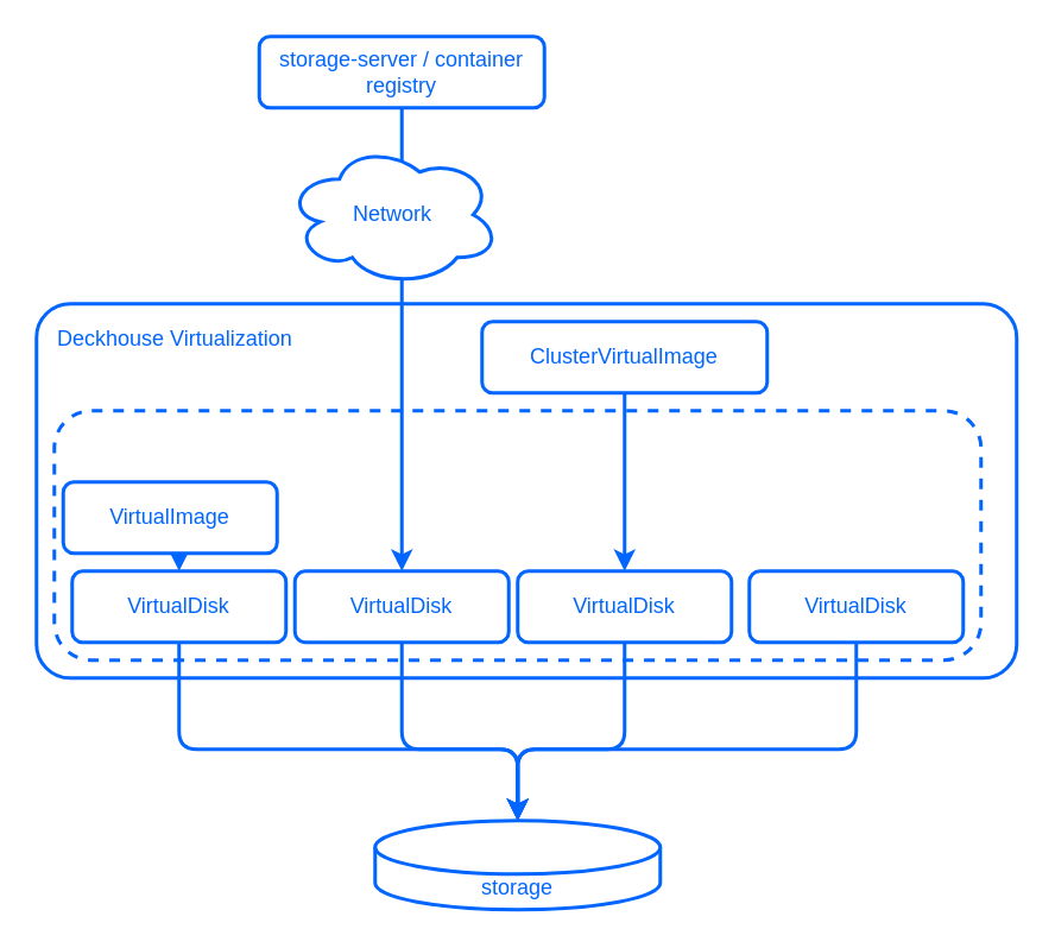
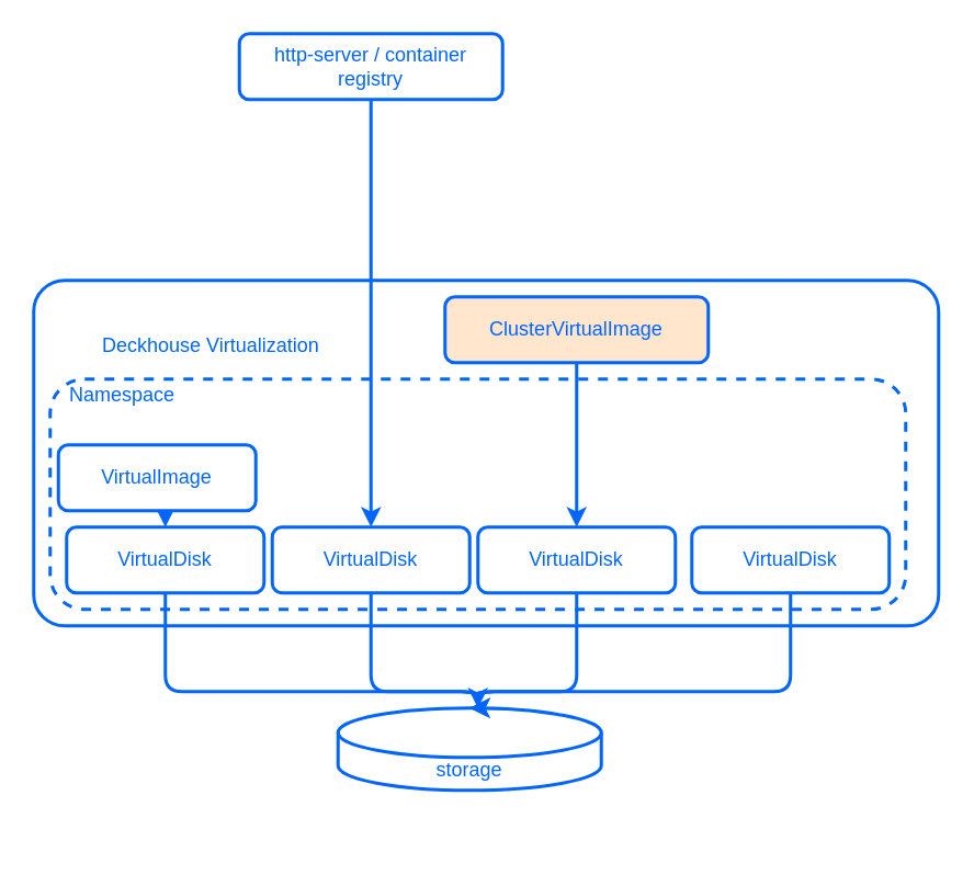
  <mxCell id="0" />
  <mxCell id="1" parent="0" />
  <mxCell id="2" value="" style="rounded=1;whiteSpace=wrap;html=1;fillColor=#FFFFFF;fontColor=#0066ff;strokeColor=#0066ff;arcSize=9;glass=0;strokeWidth=2;" parent="1" vertex="1"><mxGeometry x="20" y="170" width="550" height="210" as="geometry" /></mxCell>
  <mxCell id="3" value="" style="rounded=1;whiteSpace=wrap;html=1;dashed=1;fillColor=#FFFFFF;fontColor=#0066ff;strokeColor=#0066ff;strokeWidth=2;" parent="1" vertex="1"><mxGeometry x="30" y="230" width="520" height="140" as="geometry" /></mxCell>
- <mxCell id="5" value="Deckhouse Virtualization" style="text;html=1;align=left;verticalAlign=middle;whiteSpace=wrap;rounded=0;labelBackgroundColor=none;labelBorderColor=none;fontColor=#0066ff;strokeWidth=2;" parent="1" vertex="1"><mxGeometry x="30" y="180" width="140" height="20" as="geometry" /></mxCell>
+ <mxCell id="4" value="Namespace" style="text;html=1;strokeColor=none;fillColor=none;align=left;verticalAlign=middle;whiteSpace=wrap;rounded=0;fontColor=#0066ff;strokeWidth=2;" parent="1" vertex="1"><mxGeometry x="40" y="230" width="90" height="20" as="geometry" /></mxCell>
+ <mxCell id="5" value="Deckhouse Virtualization" style="text;html=1;align=left;verticalAlign=middle;whiteSpace=wrap;rounded=0;labelBackgroundColor=none;labelBorderColor=none;fontColor=#0066ff;strokeWidth=2;" parent="1" vertex="1"><mxGeometry x="60" y="200" width="140" height="20" as="geometry" /></mxCell>
  <mxCell id="6" style="html=1;exitX=0.5;exitY=1;exitDx=0;exitDy=0;entryX=0.5;entryY=0;entryDx=0;entryDy=0;entryPerimeter=0;edgeStyle=orthogonalEdgeStyle;rounded=1;strokeColor=#0066ff;fontColor=#0066ff;strokeWidth=2;jumpStyle=arc;" parent="1" source="7" target="10" edge="1"><mxGeometry relative="1" as="geometry"><Array as="points"><mxPoint x="100" y="420" /><mxPoint x="290" y="420" /></Array></mxGeometry></mxCell>
  <mxCell id="7" value="VirtualDisk" style="rounded=1;whiteSpace=wrap;html=1;fillColor=#FFFFFF;fontColor=#0066ff;strokeColor=#0066ff;strokeWidth=2;" parent="1" vertex="1"><mxGeometry x="40" y="320" width="120" height="40" as="geometry" /></mxCell>
  <mxCell id="8" style="edgeStyle=orthogonalEdgeStyle;html=1;exitX=0.5;exitY=1;exitDx=0;exitDy=0;entryX=0.5;entryY=0;entryDx=0;entryDy=0;rounded=0;strokeColor=#0066ff;fontColor=#0066ff;strokeWidth=2;" parent="1" source="9" target="16" edge="1"><mxGeometry relative="1" as="geometry" /></mxCell>
- <mxCell id="9" value="ClusterVirtualImage" style="rounded=1;whiteSpace=wrap;html=1;fillColor=#FFFFFF;fontColor=#0066ff;strokeColor=#0066ff;strokeWidth=2;" parent="1" vertex="1"><mxGeometry x="270" y="180" width="160" height="40" as="geometry" /></mxCell>
- <mxCell id="10" value="storage" style="shape=cylinder3;whiteSpace=wrap;html=1;boundedLbl=1;backgroundOutline=1;size=15;fillColor=#FFFFFF;fontColor=#0066ff;strokeColor=#0066ff;rounded=0;strokeWidth=2;" parent="1" vertex="1"><mxGeometry x="210" y="460" width="160" height="50" as="geometry" /></mxCell>
+ <mxCell id="9" value="ClusterVirtualImage" style="rounded=1;whiteSpace=wrap;html=1;fillColor=#ffe6cc;fontColor=#0066ff;strokeColor=#0066ff;strokeWidth=2;" parent="1" vertex="1"><mxGeometry x="270" y="180" width="160" height="40" as="geometry" /></mxCell>
+ <mxCell id="10" value="storage" style="shape=cylinder3;whiteSpace=wrap;html=1;boundedLbl=1;backgroundOutline=1;size=15;fillColor=#FFFFFF;fontColor=#0066ff;strokeColor=#0066ff;rounded=0;strokeWidth=2;" parent="1" vertex="1"><mxGeometry x="205" y="430" width="160" height="50" as="geometry" /></mxCell>
  <mxCell id="11" style="edgeStyle=orthogonalEdgeStyle;html=1;exitX=0.5;exitY=1;exitDx=0;exitDy=0;entryX=0.5;entryY=0;entryDx=0;entryDy=0;rounded=0;strokeColor=#0066ff;fontColor=#0066ff;strokeWidth=2;" parent="1" source="12" target="7" edge="1"><mxGeometry relative="1" as="geometry" /></mxCell>
  <mxCell id="12" value="VirtualImage" style="rounded=1;whiteSpace=wrap;html=1;fillColor=#FFFFFF;fontColor=#0066ff;strokeColor=#0066ff;strokeWidth=2;" parent="1" vertex="1"><mxGeometry x="35" y="270" width="120" height="40" as="geometry" /></mxCell>
  <mxCell id="13" style="html=1;exitX=0.5;exitY=1;exitDx=0;exitDy=0;entryX=0.5;entryY=0;entryDx=0;entryDy=0;entryPerimeter=0;edgeStyle=orthogonalEdgeStyle;rounded=1;strokeColor=#0066ff;fontColor=#0066ff;strokeWidth=2;jumpStyle=arc;" parent="1" source="14" target="10" edge="1"><mxGeometry relative="1" as="geometry"><mxPoint x="260" y="420" as="targetPoint" /><Array as="points"><mxPoint x="225" y="420" /><mxPoint x="290" y="420" /></Array></mxGeometry></mxCell>
  <mxCell id="14" value="VirtualDisk" style="rounded=1;whiteSpace=wrap;html=1;fillColor=#FFFFFF;fontColor=#0066ff;strokeColor=#0066ff;strokeWidth=2;" parent="1" vertex="1"><mxGeometry x="165" y="320" width="120" height="40" as="geometry" /></mxCell>
  <mxCell id="15" style="html=1;exitX=0.5;exitY=1;exitDx=0;exitDy=0;entryX=0.5;entryY=0;entryDx=0;entryDy=0;entryPerimeter=0;edgeStyle=orthogonalEdgeStyle;rounded=1;strokeColor=#0066ff;fontColor=#0066ff;strokeWidth=2;jumpStyle=arc;" parent="1" source="16" target="10" edge="1"><mxGeometry relative="1" as="geometry"><mxPoint x="260" y="420" as="targetPoint" /><Array as="points"><mxPoint x="350" y="420" /><mxPoint x="290" y="420" /></Array></mxGeometry></mxCell>
  <mxCell id="16" value="VirtualDisk" style="rounded=1;whiteSpace=wrap;html=1;fillColor=#FFFFFF;fontColor=#0066ff;strokeColor=#0066ff;strokeWidth=2;" parent="1" vertex="1"><mxGeometry x="290" y="320" width="120" height="40" as="geometry" /></mxCell>
  <mxCell id="17" style="html=1;exitX=0.5;exitY=1;exitDx=0;exitDy=0;edgeStyle=orthogonalEdgeStyle;rounded=1;strokeColor=#0066ff;fontColor=#0066ff;strokeWidth=2;jumpStyle=arc;" parent="1" source="18" target="10" edge="1"><mxGeometry relative="1" as="geometry"><Array as="points"><mxPoint x="480" y="420" /><mxPoint x="290" y="420" /></Array></mxGeometry></mxCell>
  <mxCell id="18" value="VirtualDisk" style="rounded=1;whiteSpace=wrap;html=1;fillColor=#FFFFFF;fontColor=#0066ff;strokeColor=#0066ff;strokeWidth=2;" parent="1" vertex="1"><mxGeometry x="420" y="320" width="120" height="40" as="geometry" /></mxCell>
  <mxCell id="19" style="edgeStyle=orthogonalEdgeStyle;html=1;exitX=0.5;exitY=1;exitDx=0;exitDy=0;rounded=0;strokeColor=#0066ff;fontColor=#0066ff;strokeWidth=2;" parent="1" source="20" target="14" edge="1"><mxGeometry relative="1" as="geometry" /></mxCell>
- <mxCell id="20" value="storage-server / container registry" style="rounded=1;whiteSpace=wrap;html=1;fillColor=#FFFFFF;fontColor=#0066ff;strokeColor=#0066ff;strokeWidth=2;" parent="1" vertex="1"><mxGeometry x="145" y="20" width="160" height="40" as="geometry" /></mxCell>
- <mxCell id="21" value="Network" style="ellipse;shape=cloud;whiteSpace=wrap;html=1;fillColor=#FFFFFF;fontColor=#0066ff;strokeColor=#0066ff;rounded=0;strokeWidth=2;" parent="1" vertex="1"><mxGeometry x="160" y="80" width="120" height="80" as="geometry" /></mxCell>
+ <mxCell id="20" value="http-server / container registry" style="rounded=1;whiteSpace=wrap;html=1;fillColor=#FFFFFF;fontColor=#0066ff;strokeColor=#0066ff;strokeWidth=2;" parent="1" vertex="1"><mxGeometry x="145" y="20" width="160" height="40" as="geometry" /></mxCell>
